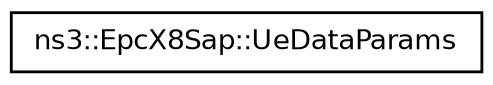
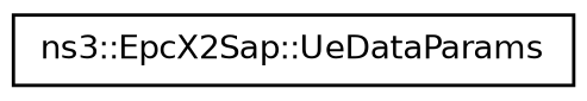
  digraph {
    rankdir=TB
-   n1 [color=black fillcolor=white fontname=Helvetica fontsize=10 height=0.2 label="ns3::EpcX8Sap::UeDataParams" shape=record style=filled width=0.4]
+   n1 [color=black fillcolor=white fontname=Helvetica fontsize=10 height=0.2 label="ns3::EpcX2Sap::UeDataParams" shape=record style=filled width=0.4]
  }
